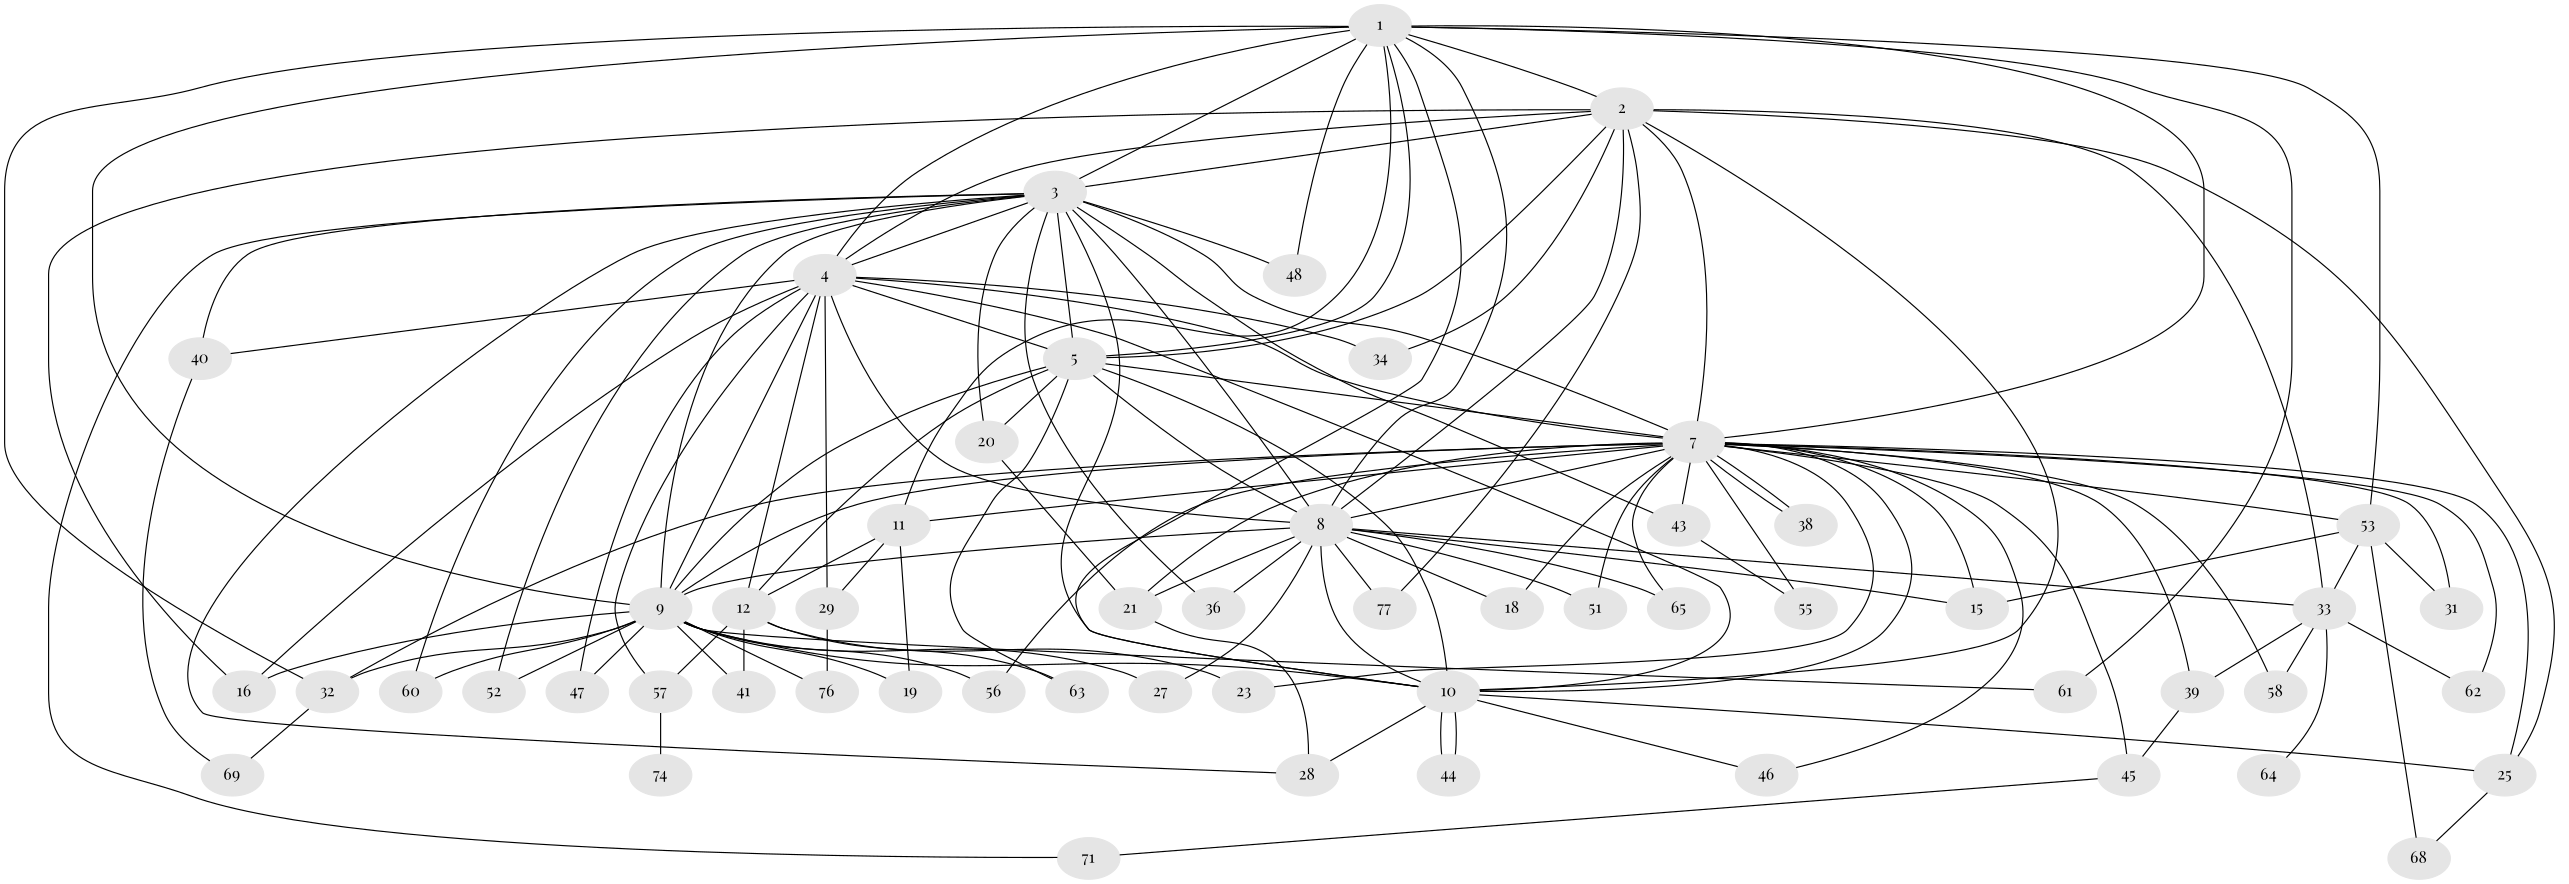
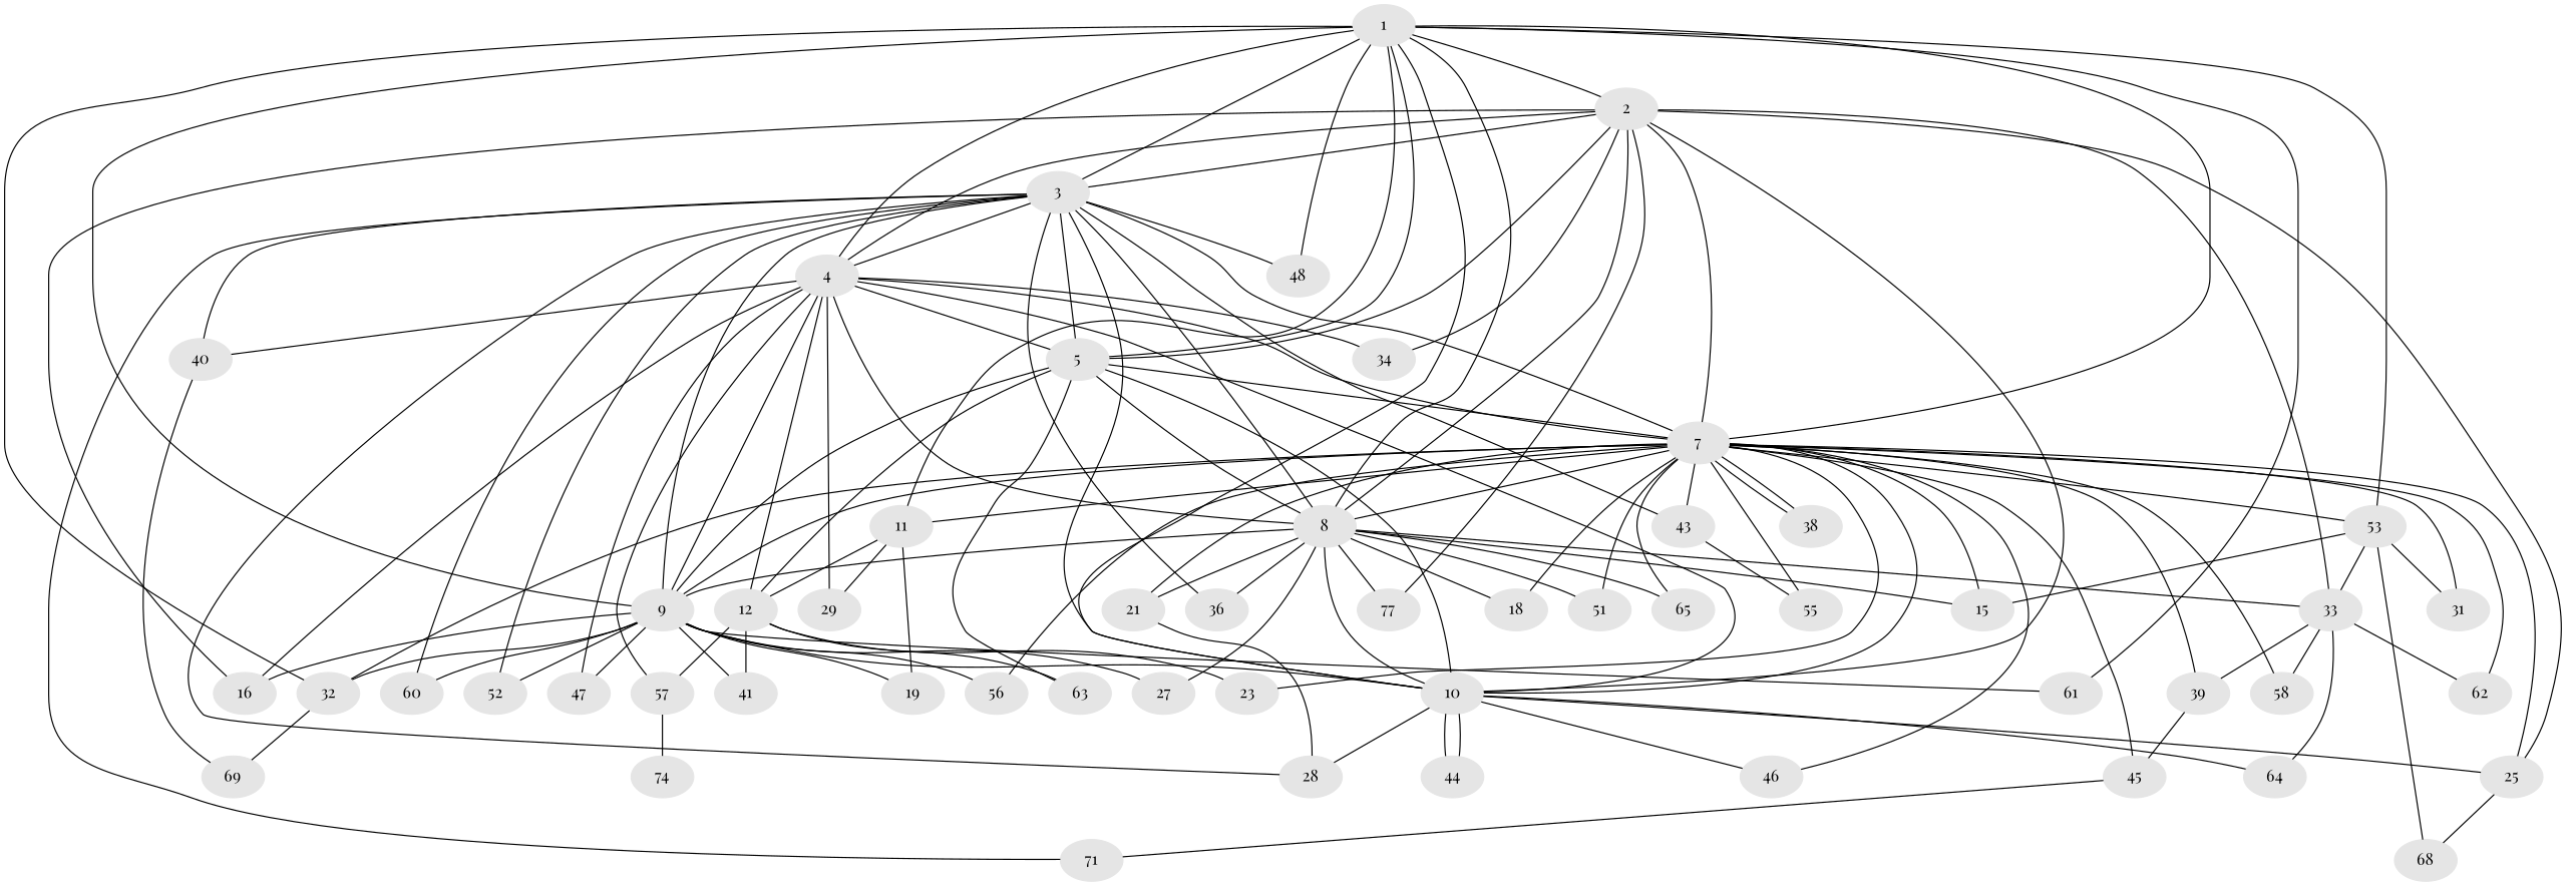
  graph {
    fontname="Playfair Display"
    node [color=gray90 fontname="Playfair Display" style=filled]
    edge [fontname="Playfair Display"]
    1 [super="+42"]
    2 [super="+67"]
    3 [super="+6"]
    4 [super="+14"]
    5 [super="+24"]
    7 [super="+50"]
    8 [super="+75"]
    9 [super="+30"]
    10 [super="+72"]
    11 [super="+37"]
    n11 [label=53 super="+63"]
    32 [super="+59"]
    48
    61
    25 [super="+35"]
    33 [super="+49"]
    34
    77
    16
-   20 [super="+54"]
    28
    36 [super="+70"]
    40
    43
    52
    60
    71
    12 [super="+22"]
    29
    47 [super="+73"]
    57
    n32 [label=63]
    15 [super="+53"]
    18
    21
    23
    31
    38
    39
    45
    46
    51
    55
    56
    58
    62
    65
    27
    19
    41
-   76
    44
    64
    68
    69
    74
    1 -- 2
    1 -- 3 [weight=2]
    1 -- 4
    1 -- 5
    1 -- 7
    1 -- 8
    1 -- 9
    1 -- 10
    1 -- 11
    1 -- n11
    1 -- 32
    1 -- 48
    1 -- 61
    2 -- 3 [weight=3]
    2 -- 4
    2 -- 5
    2 -- 7
    2 -- 8
    2 -- 10
    2 -- 25
    2 -- 33
    2 -- 34
    2 -- 77
    2 -- 16
    3 -- 4 [weight=2]
    3 -- 5 [weight=2]
    3 -- 7 [weight=2]
    3 -- 8 [weight=2]
    3 -- 9 [weight=2]
    3 -- 10 [weight=2]
    3 -- 48
-   3 -- 20
    3 -- 28
    3 -- 36 [weight=2]
    3 -- 40
    3 -- 43
    3 -- 52
    3 -- 60
    3 -- 71
    4 -- 5
    4 -- 7
    4 -- 8
    4 -- 9
    4 -- 10
    4 -- 34
    4 -- 16
    4 -- 40
    4 -- 12 [weight=2]
    4 -- 29
    4 -- 47 [weight=2]
    4 -- 57
    5 -- 7 [weight=2]
    5 -- 8 [weight=2]
    5 -- 9
    5 -- 10
-   5 -- 20
    5 -- 12
    5 -- n32
    7 -- 8 [weight=2]
    7 -- 9
    7 -- 10
    7 -- 11
    7 -- n11
    7 -- 32
    7 -- 25
    7 -- 43
    7 -- 15
    7 -- 18
    7 -- 21
    7 -- 23
    7 -- 31
    7 -- 38
    7 -- 38
    7 -- 39
    7 -- 45
    7 -- 46
    7 -- 51
    7 -- 55
    7 -- 56
    7 -- 58
    7 -- 62
    7 -- 65
    8 -- 9 [weight=2]
    8 -- 10
    8 -- 33
    8 -- 77
    8 -- 36
    8 -- 15
    8 -- 18
    8 -- 21
    8 -- 51
    8 -- 65
    8 -- 27
    9 -- 10
    9 -- 32
    9 -- 61
    9 -- 16
    9 -- 52
    9 -- 60
    9 -- 47
    9 -- 56
    9 -- 27
    9 -- 19
    9 -- 41
-   9 -- 76
    10 -- 25
    10 -- 28
    10 -- 46
    10 -- 44
    10 -- 44
+   10 -- 64
    11 -- 12
    11 -- 29
    11 -- 19
    n11 -- 33 [weight=2]
    n11 -- 15
    n11 -- 31
    n11 -- 68
    32 -- 69
    25 -- 68
    33 -- 39
    33 -- 58
    33 -- 62
    33 -- 64
-   20 -- 21
    40 -- 69
    43 -- 55
    12 -- 57
    12 -- n32
    12 -- 23
    12 -- 41
-   29 -- 76
    57 -- 74
    21 -- 28
    39 -- 45
    45 -- 71
  }
